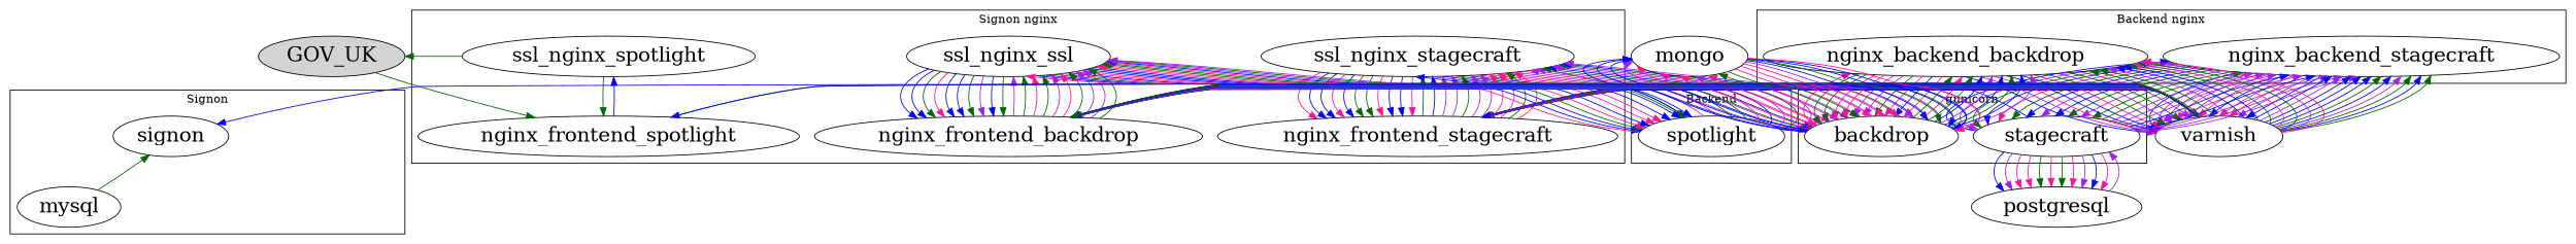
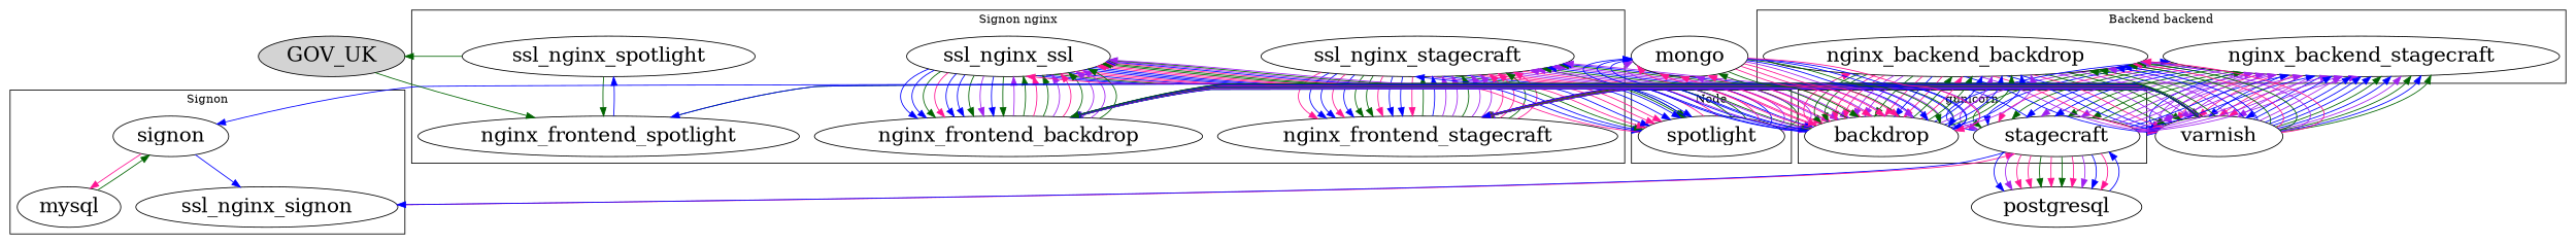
  digraph {
    node [fontsize=24]
    edge [color=blue]
+   ssl_nginx_signon
    signon
    mysql
    ssl_nginx_spotlight
    nginx_frontend_spotlight
    ssl_nginx_stagecraft
    nginx_frontend_stagecraft
    n8 [label=ssl_nginx_ssl]
    nginx_frontend_backdrop
    nginx_backend_stagecraft
    nginx_backend_backdrop
    spotlight
    stagecraft
    backdrop
    GOV_UK [style=filled]
    varnish
    postgresql
    mongo
    subgraph cluster_1 {
      label=Signon
+     ssl_nginx_signon
      signon
      mysql
    }
    subgraph cluster_2 {
      label="Signon nginx"
      ssl_nginx_spotlight
      nginx_frontend_spotlight
      ssl_nginx_stagecraft
      nginx_frontend_stagecraft
      n8
      nginx_frontend_backdrop
    }
    subgraph cluster_3 {
-     label="Backend nginx"
+     label="Backend backend"
      nginx_backend_stagecraft
      nginx_backend_backdrop
    }
    subgraph cluster_4 {
-     label=Backend
+     label="Node"
      spotlight
    }
    subgraph cluster_5 {
      label=gunicorn
      stagecraft
      backdrop
    }
+   ssl_nginx_signon -> stagecraft [color=deeppink]
+   signon -> ssl_nginx_signon
+   signon -> mysql [color=deeppink]
    mysql -> signon [color=darkgreen]
    ssl_nginx_spotlight -> nginx_frontend_spotlight [color=darkgreen]
    ssl_nginx_spotlight -> GOV_UK [color=darkgreen]
    nginx_frontend_spotlight -> ssl_nginx_spotlight
    nginx_frontend_spotlight -> spotlight [color=darkgreen]
    ssl_nginx_stagecraft -> nginx_frontend_stagecraft [color=deeppink]
    ssl_nginx_stagecraft -> nginx_frontend_stagecraft
    ssl_nginx_stagecraft -> nginx_frontend_stagecraft
    ssl_nginx_stagecraft -> nginx_frontend_stagecraft [color=deeppink]
    ssl_nginx_stagecraft -> nginx_frontend_stagecraft
    ssl_nginx_stagecraft -> nginx_frontend_stagecraft [color=darkgreen]
    ssl_nginx_stagecraft -> nginx_frontend_stagecraft [color=darkgreen]
    ssl_nginx_stagecraft -> nginx_frontend_stagecraft [color=deeppink]
    ssl_nginx_stagecraft -> nginx_frontend_stagecraft
    ssl_nginx_stagecraft -> nginx_frontend_stagecraft
    ssl_nginx_stagecraft -> nginx_frontend_stagecraft [color=deeppink]
    ssl_nginx_stagecraft -> spotlight [color=darkgreen]
    ssl_nginx_stagecraft -> backdrop [color=purple]
    ssl_nginx_stagecraft -> backdrop
    ssl_nginx_stagecraft -> backdrop [color=darkgreen]
    ssl_nginx_stagecraft -> backdrop
    ssl_nginx_stagecraft -> backdrop [color=deeppink]
    ssl_nginx_stagecraft -> backdrop [color=deeppink]
    ssl_nginx_stagecraft -> backdrop [color=deeppink]
    ssl_nginx_stagecraft -> backdrop [color=purple]
    ssl_nginx_stagecraft -> backdrop [color=purple]
    ssl_nginx_stagecraft -> backdrop [color=deeppink]
    nginx_frontend_stagecraft -> ssl_nginx_stagecraft [color=darkgreen]
    nginx_frontend_stagecraft -> ssl_nginx_stagecraft
    nginx_frontend_stagecraft -> ssl_nginx_stagecraft [color=purple]
    nginx_frontend_stagecraft -> ssl_nginx_stagecraft [color=purple]
    nginx_frontend_stagecraft -> ssl_nginx_stagecraft [color=darkgreen]
    nginx_frontend_stagecraft -> ssl_nginx_stagecraft [color=purple]
    nginx_frontend_stagecraft -> ssl_nginx_stagecraft [color=purple]
    nginx_frontend_stagecraft -> ssl_nginx_stagecraft [color=deeppink]
    nginx_frontend_stagecraft -> ssl_nginx_stagecraft [color=deeppink]
    nginx_frontend_stagecraft -> ssl_nginx_stagecraft [color=darkgreen]
    nginx_frontend_stagecraft -> ssl_nginx_stagecraft [color=deeppink]
    nginx_frontend_stagecraft -> varnish [color=darkgreen]
    nginx_frontend_stagecraft -> varnish
    nginx_frontend_stagecraft -> varnish [color=purple]
    nginx_frontend_stagecraft -> varnish [color=darkgreen]
    nginx_frontend_stagecraft -> varnish [color=deeppink]
    nginx_frontend_stagecraft -> varnish
    nginx_frontend_stagecraft -> varnish [color=darkgreen]
    nginx_frontend_stagecraft -> varnish [color=deeppink]
    nginx_frontend_stagecraft -> varnish [color=deeppink]
    nginx_frontend_stagecraft -> varnish
    nginx_frontend_stagecraft -> varnish [color=purple]
    n8 -> nginx_frontend_backdrop
    n8 -> nginx_frontend_backdrop
    n8 -> nginx_frontend_backdrop [color=darkgreen]
    n8 -> nginx_frontend_backdrop [color=deeppink]
    n8 -> nginx_frontend_backdrop
    n8 -> nginx_frontend_backdrop
    n8 -> nginx_frontend_backdrop [color=darkgreen]
    n8 -> nginx_frontend_backdrop [color=purple]
    n8 -> nginx_frontend_backdrop
    n8 -> nginx_frontend_backdrop [color=darkgreen]
    n8 -> spotlight
    n8 -> spotlight
    n8 -> spotlight [color=darkgreen]
    n8 -> spotlight [color=deeppink]
    n8 -> spotlight
    n8 -> spotlight [color=deeppink]
    n8 -> spotlight [color=deeppink]
    n8 -> spotlight
    n8 -> spotlight
    n8 -> spotlight
    nginx_frontend_backdrop -> n8 [color=purple]
    nginx_frontend_backdrop -> n8 [color=darkgreen]
    nginx_frontend_backdrop -> n8 [color=deeppink]
    nginx_frontend_backdrop -> n8 [color=darkgreen]
    nginx_frontend_backdrop -> n8 [color=purple]
    nginx_frontend_backdrop -> n8 [color=deeppink]
    nginx_frontend_backdrop -> n8 [color=darkgreen]
    nginx_frontend_backdrop -> n8 [color=purple]
    nginx_frontend_backdrop -> n8 [color=purple]
    nginx_frontend_backdrop -> n8 [color=darkgreen]
    nginx_frontend_backdrop -> varnish [color=darkgreen]
    nginx_frontend_backdrop -> varnish [color=darkgreen]
    nginx_frontend_backdrop -> varnish [color=purple]
    nginx_frontend_backdrop -> varnish [color=purple]
    nginx_frontend_backdrop -> varnish [color=darkgreen]
    nginx_frontend_backdrop -> varnish [color=purple]
    nginx_frontend_backdrop -> varnish
    nginx_frontend_backdrop -> varnish [color=deeppink]
    nginx_frontend_backdrop -> varnish [color=deeppink]
    nginx_frontend_backdrop -> varnish [color=darkgreen]
    nginx_backend_stagecraft -> stagecraft [color=purple]
    nginx_backend_stagecraft -> stagecraft [color=darkgreen]
    nginx_backend_stagecraft -> stagecraft
    nginx_backend_stagecraft -> stagecraft [color=deeppink]
    nginx_backend_stagecraft -> stagecraft [color=darkgreen]
    nginx_backend_stagecraft -> stagecraft
    nginx_backend_stagecraft -> stagecraft [color=purple]
    nginx_backend_stagecraft -> stagecraft
    nginx_backend_stagecraft -> stagecraft [color=darkgreen]
    nginx_backend_stagecraft -> stagecraft [color=purple]
    nginx_backend_stagecraft -> stagecraft [color=darkgreen]
    nginx_backend_stagecraft -> varnish
    nginx_backend_stagecraft -> varnish [color=purple]
    nginx_backend_stagecraft -> varnish [color=purple]
    nginx_backend_stagecraft -> varnish [color=deeppink]
    nginx_backend_stagecraft -> varnish [color=purple]
    nginx_backend_stagecraft -> varnish [color=deeppink]
    nginx_backend_stagecraft -> varnish
    nginx_backend_stagecraft -> varnish [color=deeppink]
    nginx_backend_stagecraft -> varnish [color=deeppink]
    nginx_backend_stagecraft -> varnish [color=purple]
    nginx_backend_stagecraft -> varnish
    nginx_backend_backdrop -> backdrop [color=darkgreen]
    nginx_backend_backdrop -> backdrop [color=darkgreen]
    nginx_backend_backdrop -> backdrop [color=deeppink]
    nginx_backend_backdrop -> backdrop [color=deeppink]
    nginx_backend_backdrop -> backdrop [color=purple]
    nginx_backend_backdrop -> backdrop [color=purple]
    nginx_backend_backdrop -> backdrop [color=darkgreen]
    nginx_backend_backdrop -> backdrop [color=deeppink]
    nginx_backend_backdrop -> backdrop
    nginx_backend_backdrop -> backdrop [color=deeppink]
    nginx_backend_backdrop -> varnish
    nginx_backend_backdrop -> varnish [color=purple]
    nginx_backend_backdrop -> varnish [color=deeppink]
    nginx_backend_backdrop -> varnish
    nginx_backend_backdrop -> varnish
    nginx_backend_backdrop -> varnish [color=deeppink]
    nginx_backend_backdrop -> varnish [color=darkgreen]
    nginx_backend_backdrop -> varnish [color=purple]
    nginx_backend_backdrop -> varnish [color=darkgreen]
    nginx_backend_backdrop -> varnish [color=purple]
    spotlight -> nginx_frontend_spotlight
    spotlight -> n8 [color=deeppink]
    spotlight -> n8 [color=deeppink]
    spotlight -> n8 [color=deeppink]
    spotlight -> n8 [color=darkgreen]
    spotlight -> n8 [color=darkgreen]
    spotlight -> n8 [color=deeppink]
    spotlight -> n8
    spotlight -> n8 [color=purple]
    spotlight -> n8 [color=darkgreen]
    spotlight -> n8 [color=purple]
+   stagecraft -> ssl_nginx_signon
    stagecraft -> signon
    stagecraft -> nginx_backend_stagecraft
    stagecraft -> nginx_backend_stagecraft [color=darkgreen]
    stagecraft -> nginx_backend_stagecraft [color=purple]
    stagecraft -> nginx_backend_stagecraft [color=purple]
    stagecraft -> nginx_backend_stagecraft [color=purple]
    stagecraft -> nginx_backend_stagecraft
    stagecraft -> nginx_backend_stagecraft [color=purple]
    stagecraft -> nginx_backend_stagecraft
    stagecraft -> nginx_backend_stagecraft [color=purple]
    stagecraft -> nginx_backend_stagecraft [color=purple]
    stagecraft -> nginx_backend_stagecraft [color=purple]
    stagecraft -> postgresql
    stagecraft -> postgresql [color=purple]
    stagecraft -> postgresql [color=deeppink]
    stagecraft -> postgresql [color=deeppink]
    stagecraft -> postgresql [color=darkgreen]
    stagecraft -> postgresql [color=deeppink]
    stagecraft -> postgresql [color=darkgreen]
    stagecraft -> postgresql [color=deeppink]
    stagecraft -> postgresql [color=purple]
    stagecraft -> postgresql
    stagecraft -> postgresql [color=deeppink]
    backdrop -> ssl_nginx_stagecraft
    backdrop -> ssl_nginx_stagecraft [color=purple]
    backdrop -> ssl_nginx_stagecraft [color=purple]
    backdrop -> ssl_nginx_stagecraft [color=darkgreen]
    backdrop -> ssl_nginx_stagecraft
    backdrop -> ssl_nginx_stagecraft [color=purple]
    backdrop -> ssl_nginx_stagecraft [color=purple]
    backdrop -> ssl_nginx_stagecraft [color=darkgreen]
    backdrop -> ssl_nginx_stagecraft
    backdrop -> ssl_nginx_stagecraft [color=purple]
    backdrop -> nginx_backend_backdrop [color=deeppink]
    backdrop -> nginx_backend_backdrop [color=darkgreen]
    backdrop -> nginx_backend_backdrop [color=deeppink]
    backdrop -> nginx_backend_backdrop [color=darkgreen]
    backdrop -> nginx_backend_backdrop
    backdrop -> nginx_backend_backdrop [color=purple]
    backdrop -> nginx_backend_backdrop
    backdrop -> nginx_backend_backdrop [color=darkgreen]
    backdrop -> nginx_backend_backdrop
    backdrop -> nginx_backend_backdrop [color=purple]
    backdrop -> mongo
    backdrop -> mongo
    backdrop -> mongo
    backdrop -> mongo [color=purple]
    backdrop -> mongo [color=deeppink]
    backdrop -> mongo [color=deeppink]
    backdrop -> mongo [color=deeppink]
    backdrop -> mongo [color=purple]
    backdrop -> mongo [color=deeppink]
    backdrop -> mongo [color=darkgreen]
    GOV_UK -> nginx_frontend_spotlight [color=darkgreen]
    varnish -> nginx_frontend_stagecraft
    varnish -> nginx_frontend_stagecraft [color=deeppink]
    varnish -> nginx_frontend_stagecraft
    varnish -> nginx_frontend_stagecraft [color=purple]
    varnish -> nginx_frontend_stagecraft [color=darkgreen]
    varnish -> nginx_frontend_stagecraft [color=darkgreen]
    varnish -> nginx_frontend_stagecraft [color=deeppink]
    varnish -> nginx_frontend_stagecraft [color=darkgreen]
    varnish -> nginx_frontend_stagecraft [color=darkgreen]
    varnish -> nginx_frontend_stagecraft [color=deeppink]
    varnish -> nginx_frontend_stagecraft
    varnish -> nginx_frontend_backdrop
    varnish -> nginx_frontend_backdrop [color=purple]
    varnish -> nginx_frontend_backdrop [color=purple]
    varnish -> nginx_frontend_backdrop [color=darkgreen]
    varnish -> nginx_frontend_backdrop
    varnish -> nginx_frontend_backdrop [color=darkgreen]
    varnish -> nginx_frontend_backdrop [color=deeppink]
    varnish -> nginx_frontend_backdrop
    varnish -> nginx_frontend_backdrop
    varnish -> nginx_frontend_backdrop [color=darkgreen]
    varnish -> nginx_backend_stagecraft
    varnish -> nginx_backend_stagecraft [color=purple]
    varnish -> nginx_backend_stagecraft
    varnish -> nginx_backend_stagecraft
    varnish -> nginx_backend_stagecraft
    varnish -> nginx_backend_stagecraft [color=darkgreen]
    varnish -> nginx_backend_stagecraft
    varnish -> nginx_backend_stagecraft [color=purple]
    varnish -> nginx_backend_stagecraft [color=darkgreen]
    varnish -> nginx_backend_stagecraft
    varnish -> nginx_backend_stagecraft [color=darkgreen]
    varnish -> nginx_backend_backdrop [color=darkgreen]
    varnish -> nginx_backend_backdrop [color=darkgreen]
    varnish -> nginx_backend_backdrop [color=purple]
    varnish -> nginx_backend_backdrop
    varnish -> nginx_backend_backdrop
    varnish -> nginx_backend_backdrop [color=darkgreen]
    varnish -> nginx_backend_backdrop [color=deeppink]
    varnish -> nginx_backend_backdrop [color=darkgreen]
    varnish -> nginx_backend_backdrop [color=purple]
    varnish -> nginx_backend_backdrop [color=deeppink]
-   postgresql -> stagecraft [color=purple]
+   postgresql -> stagecraft
    mongo -> backdrop [color=darkgreen]
    mongo -> backdrop [color=deeppink]
    mongo -> backdrop [color=deeppink]
    mongo -> backdrop [color=deeppink]
    mongo -> backdrop [color=purple]
    mongo -> backdrop
    mongo -> backdrop [color=darkgreen]
    mongo -> backdrop
    mongo -> backdrop
    mongo -> backdrop [color=deeppink]
  }
